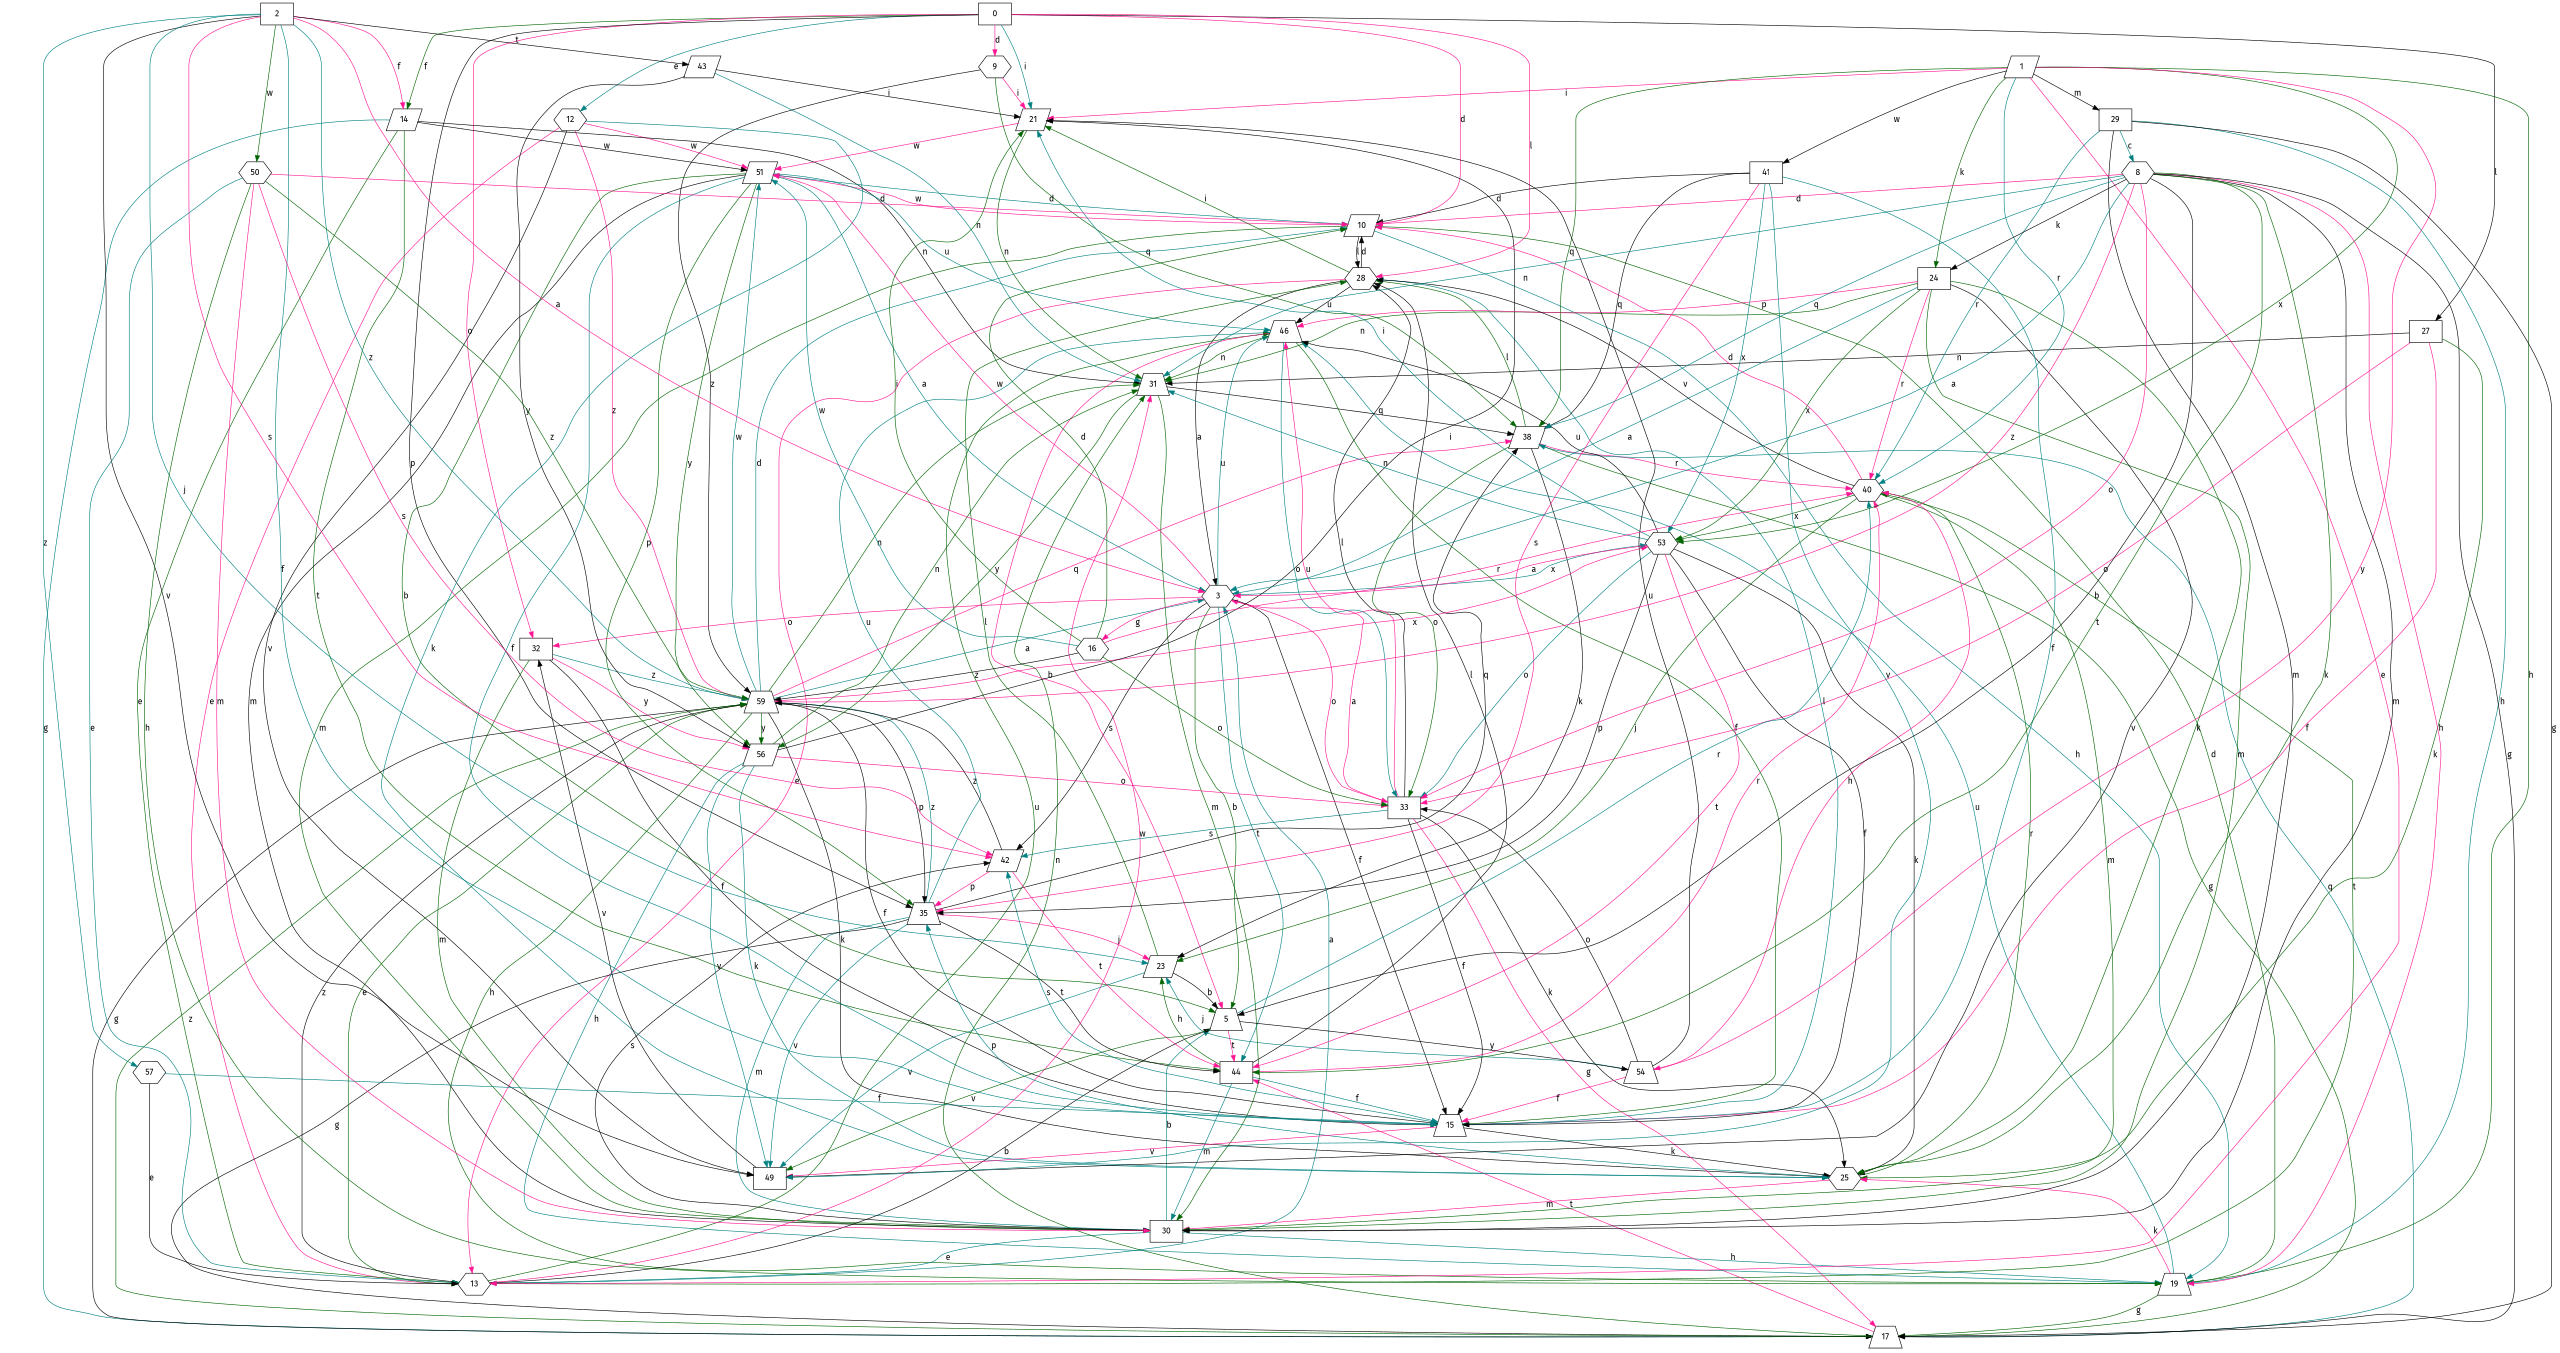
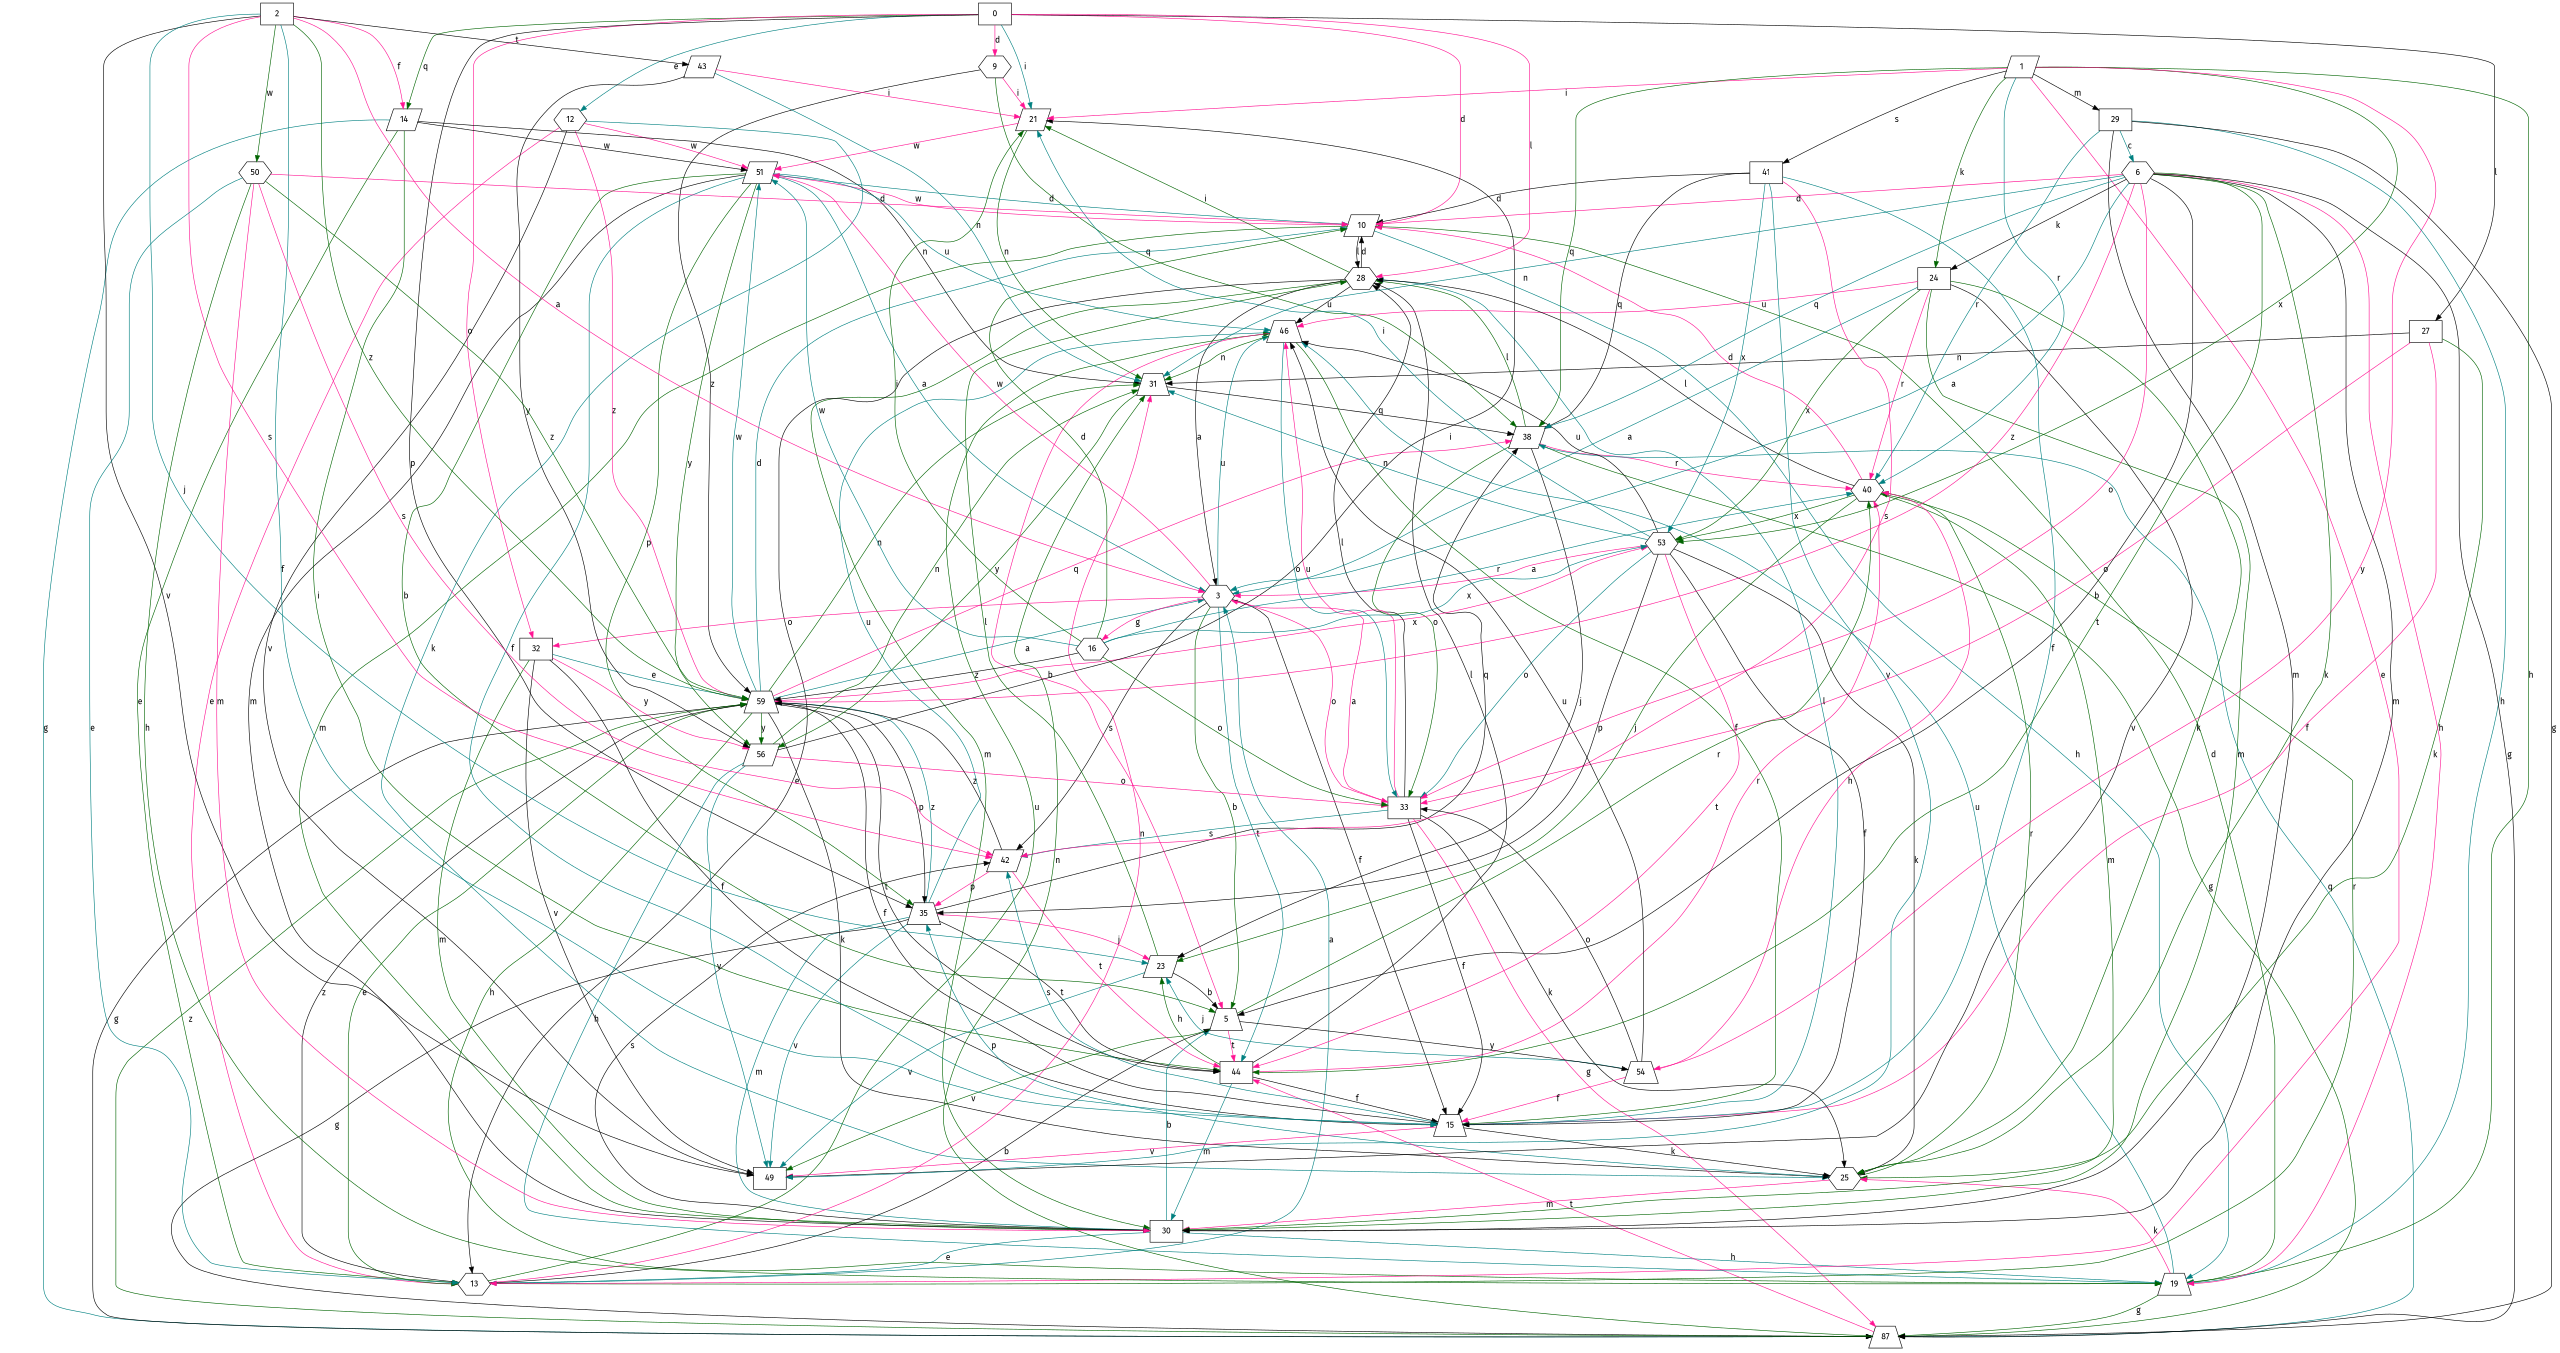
  strict digraph {
    fontname="Fira Sans"
    node [fontname="Fira Sans" shape=hexagon]
    edge [color=black fontname="Fira Sans"]
    0 [shape=box]
    9
    10 [shape=parallelogram]
    12
    14 [shape=parallelogram]
    21 [shape=parallelogram]
    27 [shape=box]
    28
    32 [shape=box]
    35 [shape=trapezium]
    38 [shape=parallelogram]
    59 [shape=trapezium]
    19 [shape=trapezium]
    51 [shape=parallelogram]
    30 [shape=box]
    13
    49 [shape=box]
    25
    44 [shape=box]
-   17 [shape=trapezium]
+   17 [shape=trapezium label=87]
    31 [shape=trapezium]
    15 [shape=trapezium]
    33 [shape=box]
    3
    46 [shape=trapezium]
    56 [shape=parallelogram]
    23 [shape=parallelogram]
    1 [shape=parallelogram]
    24 [shape=box]
    29 [shape=box]
    40
    41 [shape=box]
    53
    54 [shape=trapezium]
    5 [shape=trapezium]
-   8
+   8 [label=6]
    42 [shape=parallelogram]
    2 [shape=box]
    43 [shape=parallelogram]
    50
-   57
    16
    0 -> 9 [color=deeppink label=d]
    0 -> 10 [color=deeppink label=d]
    0 -> 12 [color=teal label=e]
-   0 -> 14 [color=darkgreen label=f]
+   0 -> 14 [color=darkgreen label=q]
    0 -> 21 [color=teal label=i]
    0 -> 27 [label=l]
    0 -> 28 [color=deeppink label=l]
    0 -> 32 [color=deeppink label=o]
    0 -> 35 [label=p]
    9 -> 21 [color=deeppink label=i]
    9 -> 38 [color=darkgreen label=q]
    9 -> 59 [label=z]
    10 -> 28 [label=l]
    10 -> 19 [color=teal label=h]
    10 -> 51 [color=deeppink label=w]
    10 -> 30 [color=darkgreen label=m]
    12 -> 59 [color=deeppink label=z]
    12 -> 51 [color=deeppink label=w]
    12 -> 13 [color=deeppink label=e]
    12 -> 49 [label=v]
    12 -> 25 [color=teal label=k]
    14 -> 51 [label=w]
    14 -> 13 [color=darkgreen label=e]
-   14 -> 44 [color=darkgreen label=t]
+   14 -> 44 [color=darkgreen label=i]
    14 -> 17 [color=teal label=g]
    14 -> 31 [label=n]
    21 -> 51 [color=deeppink label=w]
    21 -> 31 [color=darkgreen label=n]
    27 -> 25 [color=darkgreen label=k]
    27 -> 31 [label=n]
    27 -> 15 [color=deeppink label=f]
    27 -> 33 [color=deeppink label=o]
    28 -> 10 [label=d]
    28 -> 21 [color=darkgreen label=i]
-   28 -> 13 [color=deeppink label=e]
+   28 -> 13 [label=e]
    28 -> 3 [label=a]
    28 -> 46 [label=u]
-   32 -> 59 [color=teal label=z]
+   32 -> 59 [color=teal label=e]
    32 -> 30 [color=darkgreen label=m]
-   49 -> 32 [label=v]
+   32 -> 49 [label=v]
    32 -> 15 [label=f]
    32 -> 56 [color=deeppink label=y]
    35 -> 38 [label=q]
    35 -> 59 [color=teal label=z]
    35 -> 30 [color=teal label=m]
    35 -> 49 [color=teal label=v]
    35 -> 44 [label=t]
    35 -> 17 [label=g]
    35 -> 46 [color=teal label=u]
    35 -> 23 [color=deeppink label=j]
    38 -> 28 [color=darkgreen label=l]
    38 -> 17 [color=darkgreen label=g]
    38 -> 33 [color=darkgreen label=o]
-   38 -> 23 [label=k]
+   38 -> 23 [label=j]
    38 -> 40 [color=deeppink label=r]
    59 -> 10 [color=teal label=d]
    59 -> 35 [label=p]
    59 -> 38 [color=deeppink label=q]
    59 -> 19 [color=darkgreen label=h]
    59 -> 51 [color=teal label=w]
    59 -> 13 [color=darkgreen label=e]
    59 -> 25 [label=k]
+   59 -> 44 [label=t]
    59 -> 17 [label=g]
    59 -> 31 [color=darkgreen label=n]
    59 -> 15 [label=f]
    59 -> 3 [color=teal label=a]
    59 -> 56 [color=darkgreen label=y]
    59 -> 53 [color=deeppink label=x]
    19 -> 10 [color=darkgreen label=d]
    19 -> 25 [color=deeppink label=k]
    19 -> 17 [color=darkgreen label=g]
    19 -> 46 [color=teal label=u]
    51 -> 10 [color=teal label=d]
    51 -> 35 [color=darkgreen label=p]
    51 -> 30 [label=m]
    51 -> 15 [color=teal label=f]
    51 -> 3 [color=teal label=a]
    51 -> 46 [color=teal label=u]
    51 -> 56 [color=darkgreen label=y]
    51 -> 5 [color=darkgreen label=b]
    30 -> 19 [color=teal label=h]
    30 -> 13 [color=teal label=e]
    30 -> 5 [color=teal label=b]
    30 -> 42 [label=s]
    13 -> 59 [label=z]
-   13 -> 31 [color=deeppink label=w]
+   13 -> 31 [color=deeppink label=n]
    13 -> 3 [color=teal label=a]
    13 -> 46 [color=darkgreen label=u]
-   13 -> 40 [color=darkgreen label=t]
+   13 -> 40 [color=darkgreen label=r]
    13 -> 5 [label=b]
    25 -> 35 [color=teal label=p]
    25 -> 30 [color=deeppink label=m]
    25 -> 40 [color=darkgreen label=r]
    44 -> 28 [label=l]
    44 -> 30 [color=teal label=m]
-   44 -> 15 [color=teal label=f]
+   44 -> 15 [label=f]
    44 -> 23 [color=darkgreen label=h]
    44 -> 40 [color=deeppink label=r]
    17 -> 38 [color=teal label=q]
    17 -> 59 [color=darkgreen label=z]
    17 -> 44 [color=deeppink label=t]
    17 -> 31 [color=darkgreen label=n]
    31 -> 38 [label=q]
-   31 -> 30 [color=darkgreen label=m]
+   28 -> 30 [color=darkgreen label=m]
    31 -> 56 [color=darkgreen label=y]
    15 -> 28 [color=teal label=l]
    15 -> 49 [color=deeppink label=v]
    15 -> 25 [label=k]
    15 -> 42 [color=teal label=s]
    33 -> 28 [label=l]
    33 -> 25 [label=k]
    33 -> 17 [color=deeppink label=g]
    33 -> 15 [label=f]
    33 -> 3 [color=deeppink label=a]
    33 -> 46 [color=deeppink label=u]
    33 -> 42 [color=teal label=s]
    3 -> 32 [color=deeppink label=o]
    3 -> 51 [color=deeppink label=w]
    3 -> 44 [color=teal label=t]
    3 -> 15 [label=f]
    3 -> 33 [color=deeppink label=o]
    3 -> 46 [color=teal label=u]
-   3 -> 53 [color=teal label=x]
+   16 -> 53 [color=teal label=x]
    3 -> 5 [color=darkgreen label=b]
    3 -> 42 [label=s]
    3 -> 16 [color=deeppink label=g]
    46 -> 31 [color=darkgreen label=n]
    46 -> 15 [color=darkgreen label=f]
    46 -> 33 [color=teal label=o]
    46 -> 5 [color=deeppink label=b]
    56 -> 21 [label=i]
    56 -> 19 [color=teal label=h]
    56 -> 49 [color=teal label=v]
-   56 -> 25 [color=teal label=k]
    56 -> 31 [color=darkgreen label=n]
    56 -> 33 [color=deeppink label=o]
    23 -> 28 [color=darkgreen label=l]
    23 -> 49 [color=teal label=v]
    23 -> 5 [label=b]
    1 -> 21 [color=deeppink label=i]
    1 -> 38 [color=darkgreen label=q]
    1 -> 19 [color=darkgreen label=h]
    1 -> 13 [color=deeppink label=e]
    1 -> 24 [color=darkgreen label=k]
    1 -> 29 [label=m]
    1 -> 40 [color=teal label=r]
-   1 -> 41 [label=w]
+   1 -> 41 [label=s]
    1 -> 53 [color=darkgreen label=x]
    1 -> 54 [color=deeppink label=y]
    24 -> 30 [color=darkgreen label=m]
    24 -> 49 [label=v]
    24 -> 25 [color=darkgreen label=k]
-   24 -> 31 [color=darkgreen label=n]
    24 -> 3 [color=teal label=a]
-   24 -> 46 [color=deeppink label=p]
+   24 -> 46 [color=deeppink label=u]
    24 -> 40 [color=deeppink label=r]
    24 -> 53 [color=darkgreen label=x]
    29 -> 19 [color=teal label=h]
    29 -> 30 [label=m]
    29 -> 17 [label=g]
    29 -> 40 [color=teal label=r]
    29 -> 8 [color=teal label=c]
    40 -> 10 [color=deeppink label=d]
-   40 -> 28 [label=v]
+   40 -> 28 [label=l]
    40 -> 30 [color=darkgreen label=m]
    40 -> 23 [color=darkgreen label=j]
    40 -> 53 [color=darkgreen label=x]
    41 -> 10 [label=d]
    41 -> 38 [label=q]
    41 -> 49 [color=teal label=v]
    41 -> 15 [color=teal label=f]
    41 -> 53 [color=teal label=x]
-   41 -> 35 [color=deeppink label=s]
+   41 -> 42 [color=deeppink label=s]
    53 -> 21 [color=teal label=i]
    53 -> 35 [label=p]
    53 -> 25 [label=k]
    53 -> 44 [color=deeppink label=t]
    53 -> 31 [color=teal label=n]
    53 -> 15 [label=f]
    53 -> 33 [color=teal label=o]
    53 -> 3 [color=deeppink label=a]
    53 -> 46 [label=u]
    54 -> 15 [color=deeppink label=f]
    54 -> 33 [label=o]
-   54 -> 21 [label=u]
+   54 -> 46 [label=u]
    54 -> 23 [color=teal label=j]
    54 -> 40 [color=deeppink label=h]
    5 -> 49 [color=darkgreen label=v]
    5 -> 44 [color=deeppink label=t]
-   5 -> 40 [color=teal label=r]
+   5 -> 40 [color=darkgreen label=r]
    5 -> 54 [label=y]
    8 -> 10 [color=deeppink label=d]
    8 -> 38 [color=teal label=q]
    8 -> 59 [color=deeppink label=z]
    8 -> 19 [color=deeppink label=h]
    8 -> 30 [label=m]
    8 -> 25 [color=darkgreen label=k]
    8 -> 44 [color=darkgreen label=t]
    8 -> 17 [label=g]
    8 -> 31 [color=teal label=n]
    8 -> 33 [color=deeppink label=o]
    8 -> 3 [color=teal label=a]
    8 -> 24 [label=k]
    8 -> 5 [label=b]
    42 -> 35 [color=deeppink label=p]
    42 -> 59 [label=z]
    42 -> 44 [color=deeppink label=t]
    2 -> 14 [color=deeppink label=f]
-   2 -> 59 [color=teal label=z]
+   2 -> 59 [color=darkgreen label=z]
    2 -> 49 [label=v]
    2 -> 15 [color=teal label=f]
    2 -> 3 [color=deeppink label=a]
    2 -> 23 [color=teal label=j]
    2 -> 42 [color=deeppink label=s]
    2 -> 43 [label=t]
    2 -> 50 [color=darkgreen label=w]
-   2 -> 57 [color=teal label=z]
-   43 -> 21 [label=i]
+   43 -> 21 [color=deeppink label=i]
    43 -> 31 [color=teal label=n]
    43 -> 56 [label=y]
    50 -> 10 [color=deeppink label=d]
    50 -> 59 [color=darkgreen label=z]
    50 -> 19 [color=darkgreen label=h]
    50 -> 30 [color=deeppink label=m]
    50 -> 13 [color=teal label=e]
    50 -> 42 [color=deeppink label=s]
-   57 -> 13 [label=e]
-   57 -> 15 [color=teal label=f]
    16 -> 10 [color=darkgreen label=d]
    16 -> 21 [color=darkgreen label=i]
    16 -> 59 [label=z]
    16 -> 51 [color=teal label=w]
    16 -> 33 [color=darkgreen label=o]
-   16 -> 40 [color=deeppink label=r]
+   16 -> 40 [color=teal label=r]
  }
